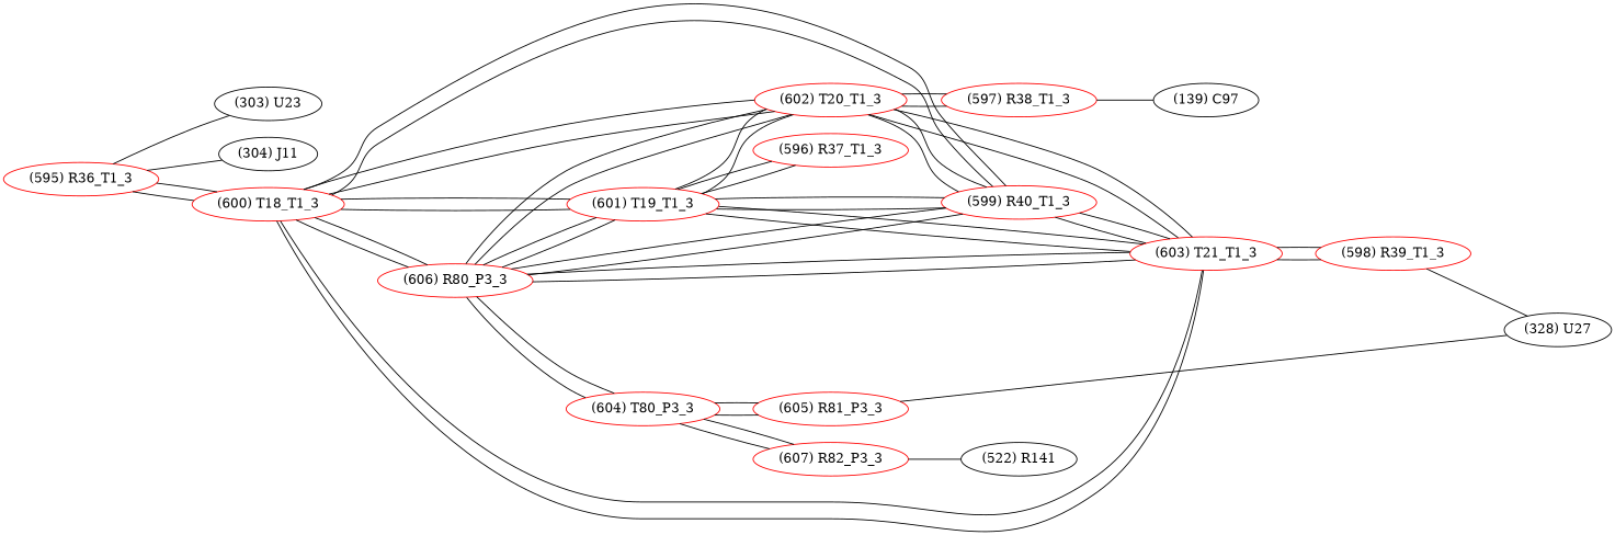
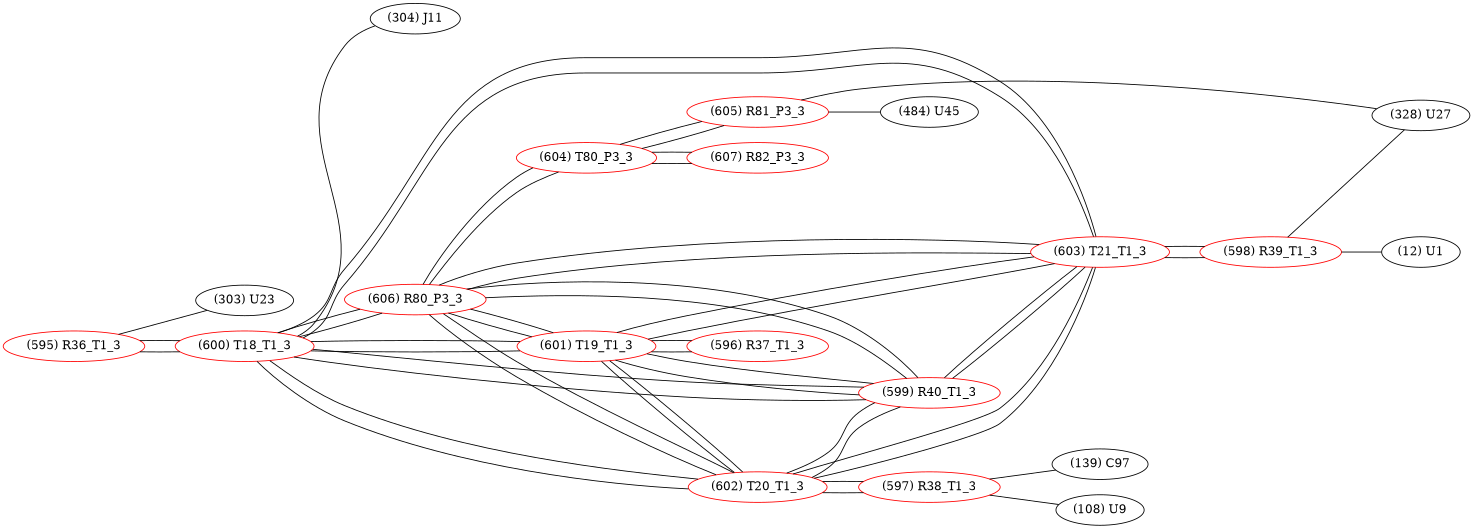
  graph {
    rankdir=LR
    node [color=red]
    n1 [label="(595) R36_T1_3"]
    n2 [label="(303) U23" color=""]
    n3 [label="(304) J11" color=""]
    n4 [label="(600) T18_T1_3"]
    n5 [label="(601) T19_T1_3"]
    n6 [label="(602) T20_T1_3"]
    n7 [label="(603) T21_T1_3"]
    n8 [label="(599) R40_T1_3"]
    n9 [label="(606) R80_P3_3"]
    n10 [label="(596) R37_T1_3"]
    n11 [label="(597) R38_T1_3"]
    n12 [label="(598) R39_T1_3"]
    n13 [label="(604) T80_P3_3"]
+   n14 [label="(484) U45" color=""]
    n15 [label="(139) C97" color=""]
+   n16 [label="(108) U9" color=""]
    n17 [label="(328) U27" color=""]
+   n18 [label="(12) U1" color=""]
    n19 [label="(605) R81_P3_3"]
    n20 [label="(607) R82_P3_3"]
-   n21 [label="(522) R141" color=""]
    n1 -- n2
-   n1 -- n3
+   n4 -- n3
    n1 -- n4
    n4 -- n1
    n4 -- n5
    n4 -- n6
    n4 -- n7
    n4 -- n8
    n4 -- n9
    n5 -- n4
    n5 -- n6
    n5 -- n7
    n5 -- n8
    n5 -- n9
    n5 -- n10
    n6 -- n4
    n6 -- n5
    n6 -- n7
    n6 -- n8
    n6 -- n9
    n6 -- n11
    n7 -- n4
    n7 -- n5
    n7 -- n6
    n7 -- n8
    n7 -- n9
    n7 -- n12
    n8 -- n4
    n8 -- n5
    n8 -- n6
    n8 -- n7
    n8 -- n9
    n9 -- n4
    n9 -- n5
    n9 -- n6
    n9 -- n7
    n9 -- n8
    n9 -- n13
    n10 -- n5
    n11 -- n6
    n11 -- n15
+   n11 -- n16
    n12 -- n7
    n12 -- n17
+   n12 -- n18
    n13 -- n9
    n13 -- n19
    n13 -- n20
    n19 -- n13
+   n19 -- n14
    n19 -- n17
    n20 -- n13
-   n20 -- n21
  }
